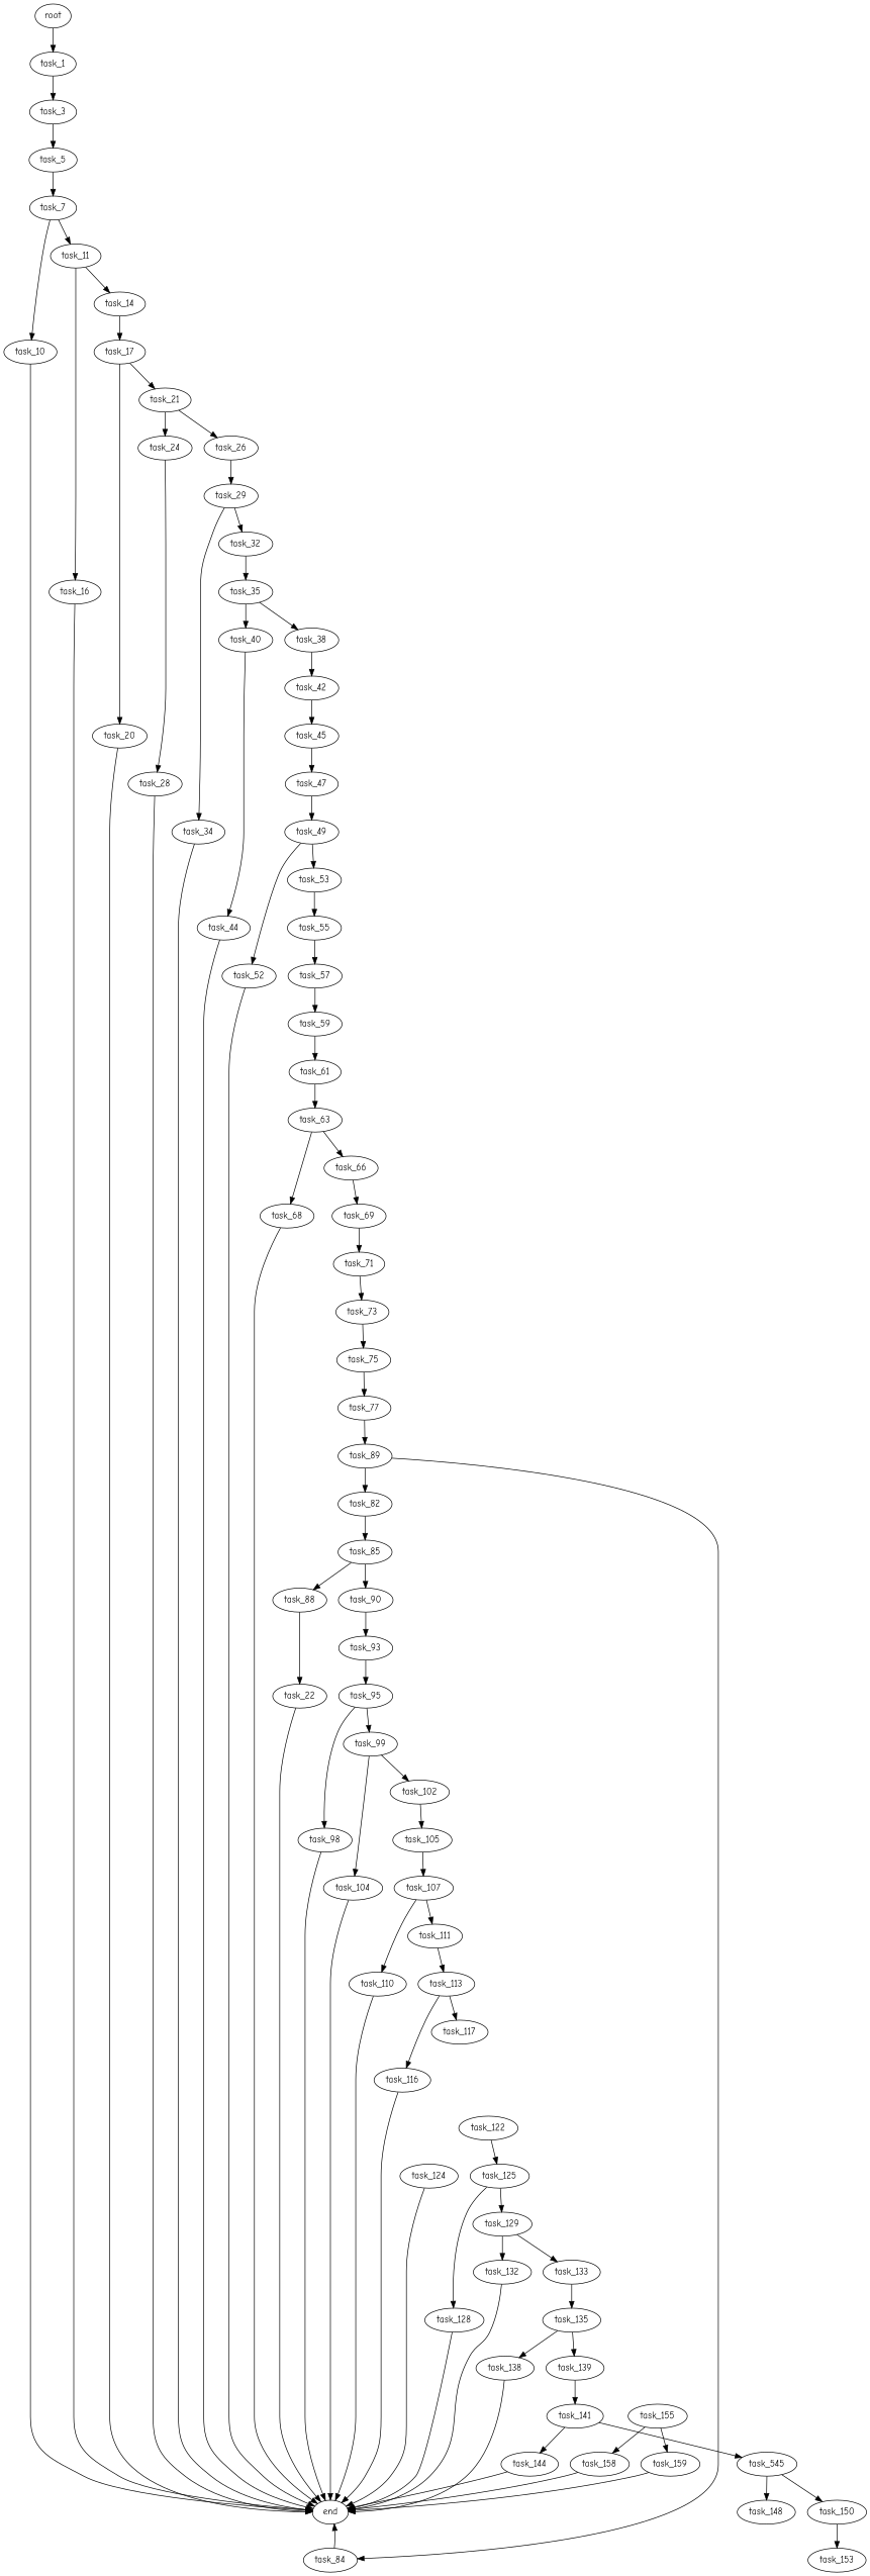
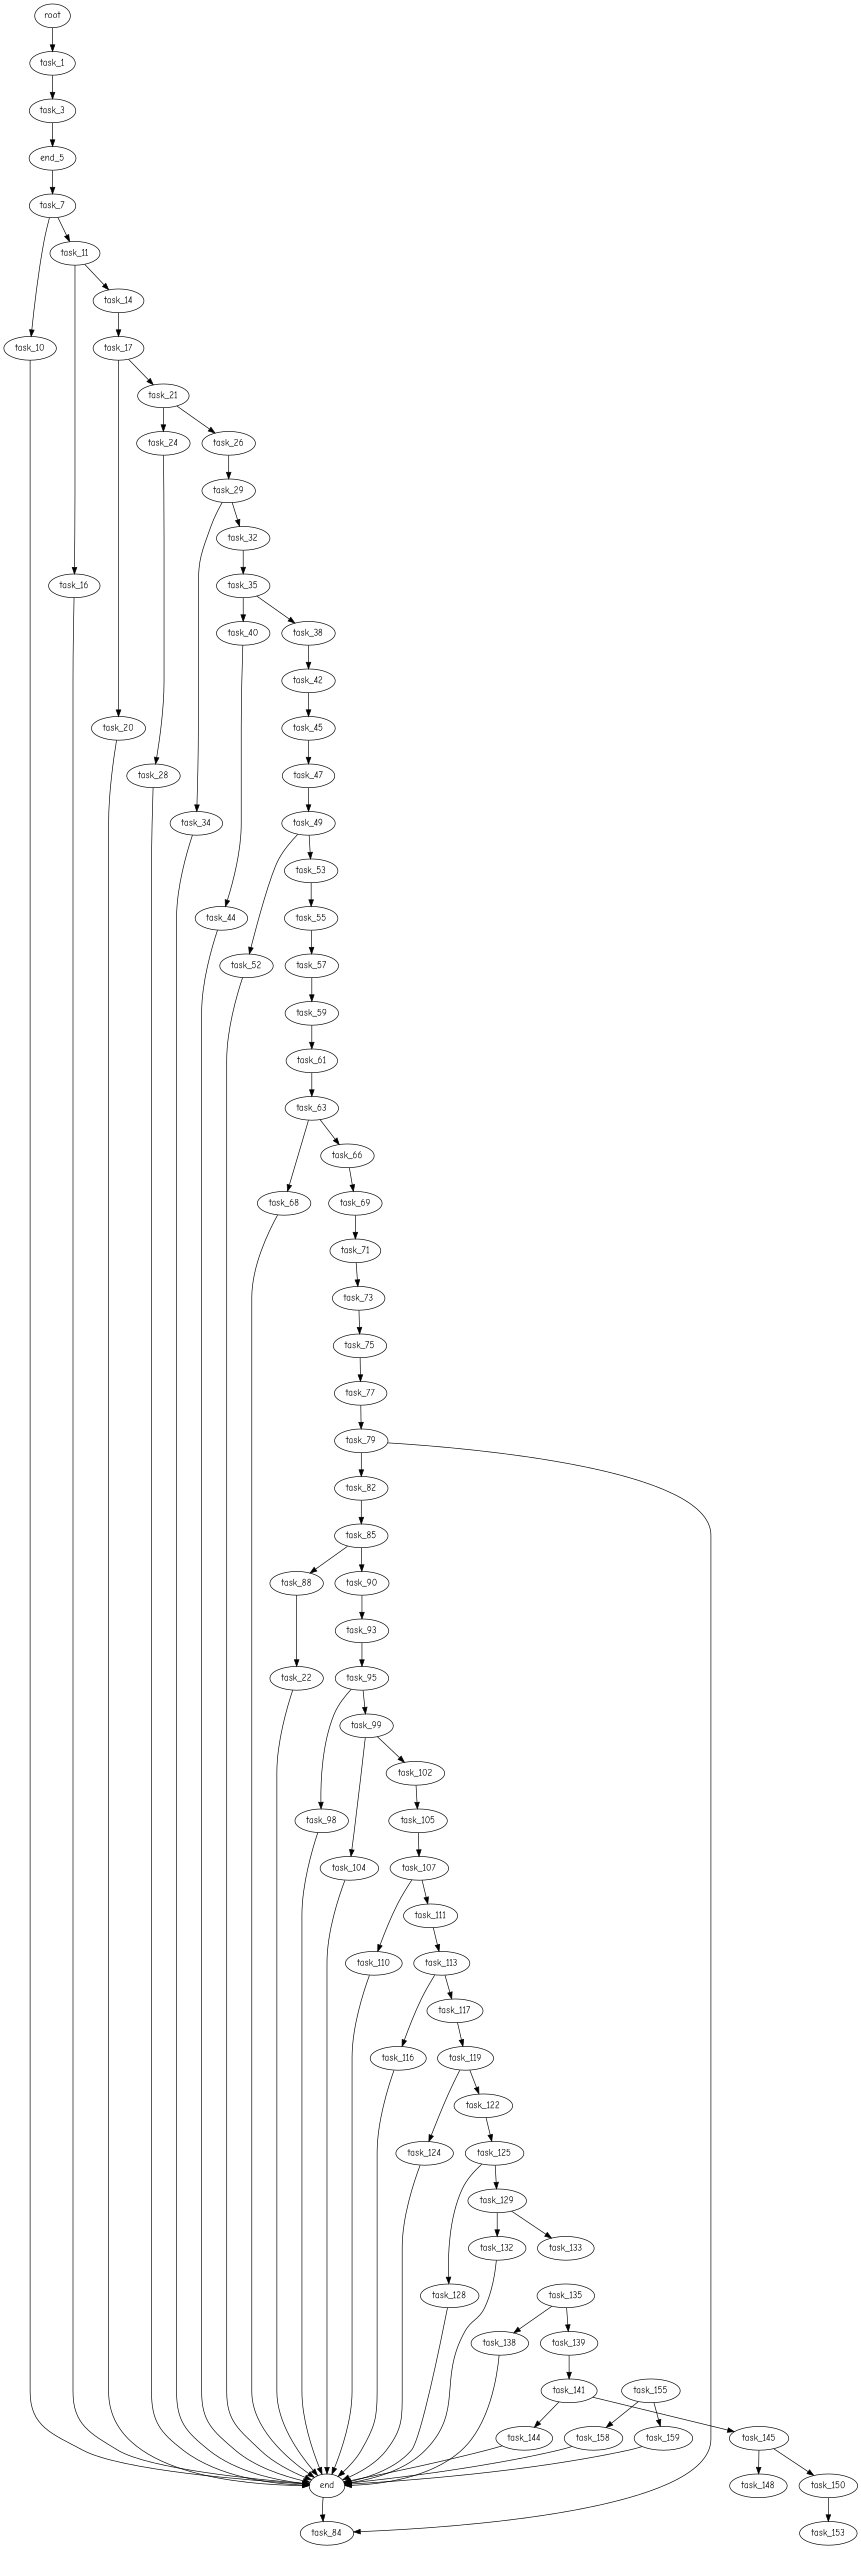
  digraph {
    fontname="Comic Neue"
    node [fontname="Comic Neue"]
    edge [fontname="Comic Neue"]
    root
    task_1
    task_3
-   task_5
+   task_5 [label=end_5]
    task_7
    task_10
    task_11
    end
    task_14
    task_16
    task_17
    task_20
    task_21
    task_24
    task_26
    task_28
    task_29
    task_32
    task_34
    task_35
    task_38
    task_40
    task_42
    task_44
    task_45
    task_47
    task_49
    task_52
    task_53
    task_55
    task_57
    task_59
    task_61
    task_63
    task_66
    task_68
    task_69
    task_71
    task_73
    task_75
    task_77
-   task_79 [label=task_89]
+   task_79
    task_82
    task_84
    task_85
    task_88
    task_90
    n48 [label=task_22]
    task_93
    task_95
    task_98
    task_99
    task_102
    task_104
    task_105
    task_107
    task_110
    task_111
    task_113
    task_116
    task_117
+   task_119
    task_122
    task_124
    task_125
    task_128
    task_129
    task_132
    task_133
    task_135
    task_138
    task_139
    task_141
    task_144
-   task_145 [label=task_545]
+   task_145
    task_148
    task_150
    task_153
    task_155
    task_158
    task_159
    root -> task_1
    task_1 -> task_3
    task_3 -> task_5
    task_5 -> task_7
    task_7 -> task_10
    task_7 -> task_11
    task_10 -> end
    task_11 -> task_14
    task_11 -> task_16
    task_14 -> task_17
    task_16 -> end
    task_17 -> task_20
    task_17 -> task_21
    task_20 -> end
    task_21 -> task_24
    task_21 -> task_26
    task_24 -> task_28
    task_26 -> task_29
    task_28 -> end
    task_29 -> task_32
    task_29 -> task_34
    task_32 -> task_35
    task_34 -> end
    task_35 -> task_38
    task_35 -> task_40
    task_38 -> task_42
    task_40 -> task_44
    task_42 -> task_45
    task_44 -> end
    task_45 -> task_47
    task_47 -> task_49
    task_49 -> task_52
    task_49 -> task_53
    task_52 -> end
    task_53 -> task_55
    task_55 -> task_57
    task_57 -> task_59
    task_59 -> task_61
    task_61 -> task_63
    task_63 -> task_66
    task_63 -> task_68
    task_66 -> task_69
    task_68 -> end
    task_69 -> task_71
    task_71 -> task_73
    task_73 -> task_75
    task_75 -> task_77
    task_77 -> task_79
    task_79 -> task_82
    task_79 -> task_84
    task_82 -> task_85
-   task_84 -> end
+   end -> task_84
    task_85 -> task_88
    task_85 -> task_90
    task_88 -> n48
    task_90 -> task_93
    n48 -> end
    task_93 -> task_95
    task_95 -> task_98
    task_95 -> task_99
    task_98 -> end
    task_99 -> task_102
    task_99 -> task_104
    task_102 -> task_105
    task_104 -> end
    task_105 -> task_107
    task_107 -> task_110
    task_107 -> task_111
    task_110 -> end
    task_111 -> task_113
    task_113 -> task_116
    task_113 -> task_117
    task_116 -> end
+   task_117 -> task_119
+   task_119 -> task_122
+   task_119 -> task_124
    task_122 -> task_125
    task_124 -> end
    task_125 -> task_128
    task_125 -> task_129
    task_128 -> end
    task_129 -> task_132
    task_129 -> task_133
    task_132 -> end
-   task_133 -> task_135
    task_135 -> task_138
    task_135 -> task_139
    task_138 -> end
    task_139 -> task_141
    task_141 -> task_144
    task_141 -> task_145
    task_144 -> end
    task_145 -> task_148
    task_145 -> task_150
    task_150 -> task_153
    task_155 -> task_158
    task_155 -> task_159
    task_158 -> end
    task_159 -> end
  }
